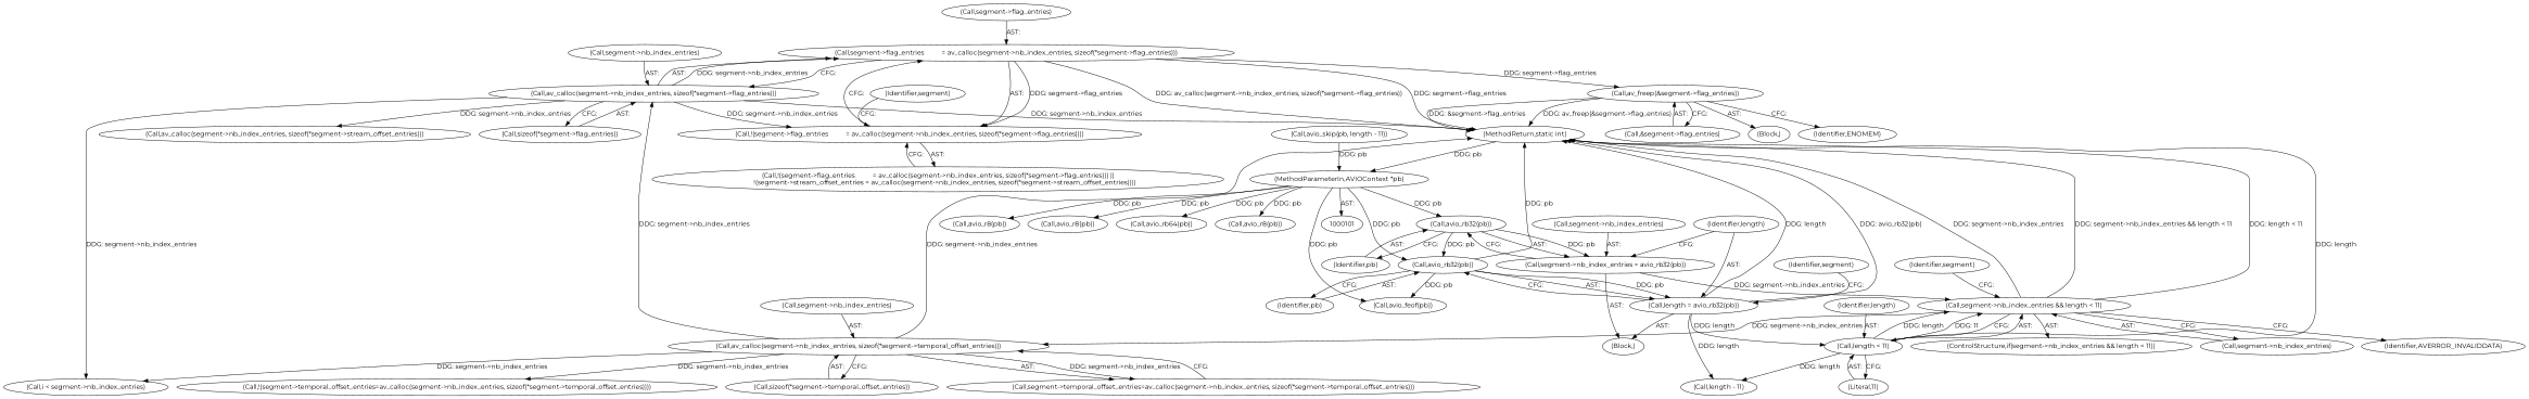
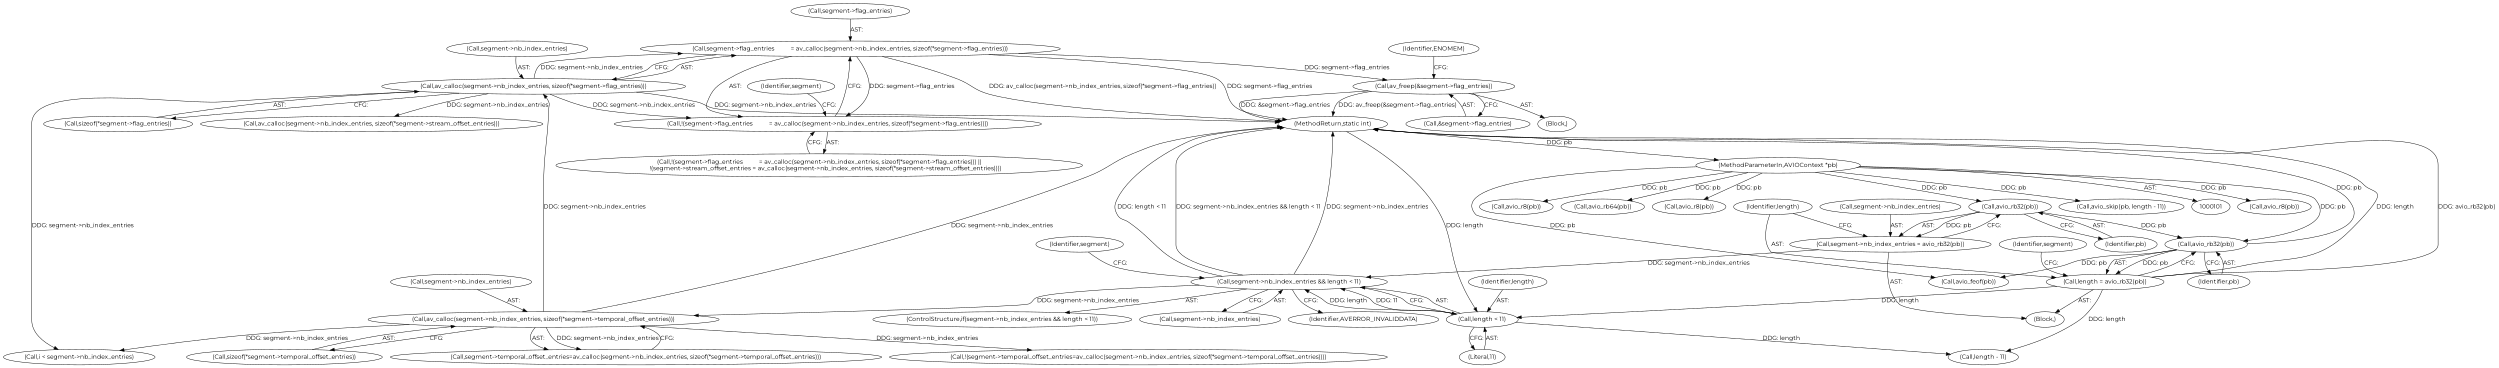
  digraph {
    fontname=Montserrat
    node [fontname=Montserrat]
    edge [fontname=Montserrat]
    n1 [label="(Call,segment->flag_entries          = av_calloc(segment->nb_index_entries, sizeof(*segment->flag_entries)))"]
    n2 [label="(Call,av_calloc(segment->nb_index_entries, sizeof(*segment->flag_entries)))"]
    n3 [label="(Call,!(segment->flag_entries          = av_calloc(segment->nb_index_entries, sizeof(*segment->flag_entries))))"]
    n4 [label="(Call,av_freep(&segment->flag_entries))"]
    n5 [label="(MethodReturn,static int)"]
    n6 [label="(Call,av_calloc(segment->nb_index_entries, sizeof(*segment->stream_offset_entries)))"]
    n7 [label="(Call,i < segment->nb_index_entries)"]
    n8 [label="(Call,sizeof(*segment->flag_entries))"]
    n9 [label="(Call,!(segment->flag_entries          = av_calloc(segment->nb_index_entries, sizeof(*segment->flag_entries))) ||\n        !(segment->stream_offset_entries = av_calloc(segment->nb_index_entries, sizeof(*segment->stream_offset_entries))))"]
    n10 [label="(Call,&segment->flag_entries)"]
    n11 [label="(Block,)"]
    n12 [label="(MethodParameterIn,AVIOContext *pb)"]
    n13 [label="(Call,av_calloc(segment->nb_index_entries, sizeof(*segment->temporal_offset_entries)))"]
    n14 [label="(Call,segment->temporal_offset_entries=av_calloc(segment->nb_index_entries, sizeof(*segment->temporal_offset_entries)))"]
    n15 [label="(Call,sizeof(*segment->temporal_offset_entries))"]
    n16 [label="(Call,!(segment->temporal_offset_entries=av_calloc(segment->nb_index_entries, sizeof(*segment->temporal_offset_entries))))"]
    n17 [label="(Call,segment->nb_index_entries && length < 11)"]
    n18 [label="(Call,length < 11)"]
    n19 [label="(ControlStructure,if(segment->nb_index_entries && length < 11))"]
    n20 [label="(Call,segment->nb_index_entries)"]
    n21 [label="(Identifier,AVERROR_INVALIDDATA)"]
    n22 [label="(Literal,11)"]
    n23 [label="(Call,length - 11)"]
    n24 [label="(Call,segment->nb_index_entries = avio_rb32(pb))"]
    n25 [label="(Call,avio_rb32(pb))"]
    n26 [label="(Block,)"]
    n27 [label="(Call,avio_rb32(pb))"]
    n28 [label="(Identifier,pb)"]
    n29 [label="(Call,avio_feof(pb))"]
    n30 [label="(Call,length = avio_rb32(pb))"]
    n31 [label="(Identifier,pb)"]
    n32 [label="(Call,avio_r8(pb))"]
    n33 [label="(Call,avio_r8(pb))"]
    n34 [label="(Call,avio_rb64(pb))"]
    n35 [label="(Call,avio_r8(pb))"]
    n36 [label="(Call,avio_skip(pb, length - 11))"]
    1000101
    n38 [label="(Call,segment->nb_index_entries)"]
    n39 [label="(Identifier,length)"]
    n40 [label="(Identifier,segment)"]
    n41 [label="(Call,segment->nb_index_entries)"]
    n42 [label="(Identifier,length)"]
    n43 [label="(Call,segment->nb_index_entries)"]
    n44 [label="(Identifier,segment)"]
    n45 [label="(Identifier,ENOMEM)"]
    n46 [label="(Call,segment->flag_entries)"]
    n47 [label="(Identifier,segment)"]
    n1 -> n2 [label="CFG: "]
    n1 -> n3 [label="AST: "]
    n1 -> n3 [label="DDG: segment->flag_entries"]
    n1 -> n4 [label="DDG: segment->flag_entries"]
    n1 -> n5 [label="DDG: av_calloc(segment->nb_index_entries, sizeof(*segment->flag_entries))"]
    n1 -> n5 [label="DDG: segment->flag_entries"]
    n2 -> n1 [label="AST: "]
    n2 -> n1 [label="DDG: segment->nb_index_entries"]
    n2 -> n3 [label="DDG: segment->nb_index_entries"]
    n2 -> n5 [label="DDG: segment->nb_index_entries"]
    n2 -> n6 [label="DDG: segment->nb_index_entries"]
    n2 -> n7 [label="DDG: segment->nb_index_entries"]
    n2 -> n8 [label="CFG: "]
    n3 -> n1 [label="CFG: "]
    n3 -> n9 [label="AST: "]
    n4 -> n5 [label="DDG: &segment->flag_entries"]
    n4 -> n5 [label="DDG: av_freep(&segment->flag_entries)"]
    n4 -> n10 [label="CFG: "]
    n4 -> n11 [label="AST: "]
    n5 -> n12 [label="DDG: pb"]
    n8 -> n2 [label="AST: "]
    n9 -> n3 [label="CFG: "]
    n10 -> n4 [label="AST: "]
    n12 -> n25 [label="DDG: pb"]
    n12 -> n27 [label="DDG: pb"]
    n12 -> n29 [label="DDG: pb"]
    n12 -> n32 [label="DDG: pb"]
    n12 -> n33 [label="DDG: pb"]
    n12 -> n34 [label="DDG: pb"]
    n12 -> n35 [label="DDG: pb"]
-   n36 -> n12 [label="DDG: pb"]
+   n12 -> n36 [label="DDG: pb"]
    n12 -> 1000101 [label="AST: "]
    n13 -> n2 [label="DDG: segment->nb_index_entries"]
    n13 -> n5 [label="DDG: segment->nb_index_entries"]
    n13 -> n7 [label="DDG: segment->nb_index_entries"]
    n13 -> n14 [label="AST: "]
    n13 -> n14 [label="DDG: segment->nb_index_entries"]
    n13 -> n15 [label="CFG: "]
    n13 -> n16 [label="DDG: segment->nb_index_entries"]
    n14 -> n13 [label="CFG: "]
    n15 -> n13 [label="AST: "]
    n17 -> n5 [label="DDG: segment->nb_index_entries"]
    n17 -> n5 [label="DDG: segment->nb_index_entries && length < 11"]
    n17 -> n5 [label="DDG: length < 11"]
    n17 -> n13 [label="DDG: segment->nb_index_entries"]
    n17 -> n18 [label="CFG: "]
    n17 -> n19 [label="AST: "]
    n17 -> n20 [label="CFG: "]
    n17 -> n21 [label="CFG: "]
-   n18 -> n5 [label="DDG: length"]
+   n5 -> n18 [label="DDG: length"]
    n18 -> n17 [label="AST: "]
    n18 -> n17 [label="DDG: length"]
    n18 -> n17 [label="DDG: 11"]
    n18 -> n22 [label="CFG: "]
    n18 -> n23 [label="DDG: length"]
    n20 -> n17 [label="AST: "]
    n22 -> n18 [label="AST: "]
    n24 -> n17 [label="DDG: segment->nb_index_entries"]
    n24 -> n25 [label="CFG: "]
    n24 -> n26 [label="AST: "]
    n25 -> n24 [label="AST: "]
    n25 -> n24 [label="DDG: pb"]
    n25 -> n27 [label="DDG: pb"]
    n25 -> n28 [label="CFG: "]
    n27 -> n5 [label="DDG: pb"]
    n27 -> n29 [label="DDG: pb"]
    n27 -> n30 [label="AST: "]
    n27 -> n30 [label="DDG: pb"]
    n27 -> n31 [label="CFG: "]
    n28 -> n25 [label="AST: "]
    n30 -> n5 [label="DDG: length"]
    n30 -> n5 [label="DDG: avio_rb32(pb)"]
    n30 -> n18 [label="DDG: length"]
    n30 -> n23 [label="DDG: length"]
    n30 -> n26 [label="AST: "]
    n30 -> n27 [label="CFG: "]
    n31 -> n27 [label="AST: "]
    n38 -> n24 [label="AST: "]
    n39 -> n24 [label="CFG: "]
    n39 -> n30 [label="AST: "]
    n40 -> n30 [label="CFG: "]
    n41 -> n13 [label="AST: "]
    n42 -> n18 [label="AST: "]
    n43 -> n2 [label="AST: "]
    n44 -> n3 [label="CFG: "]
-   n4 -> n45 [label="CFG: "]
+   n45 -> n4 [label="CFG: "]
    n46 -> n1 [label="AST: "]
    n47 -> n17 [label="CFG: "]
  }
